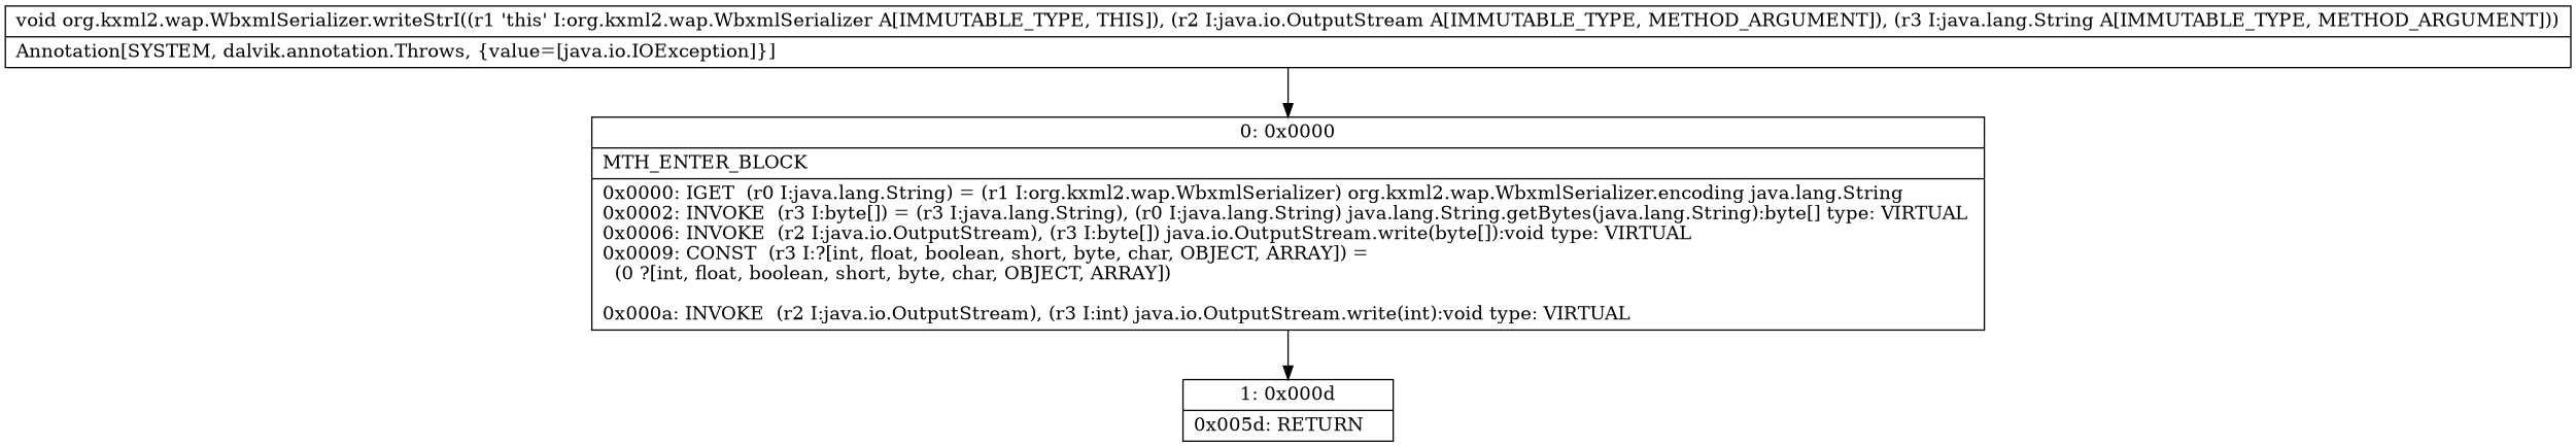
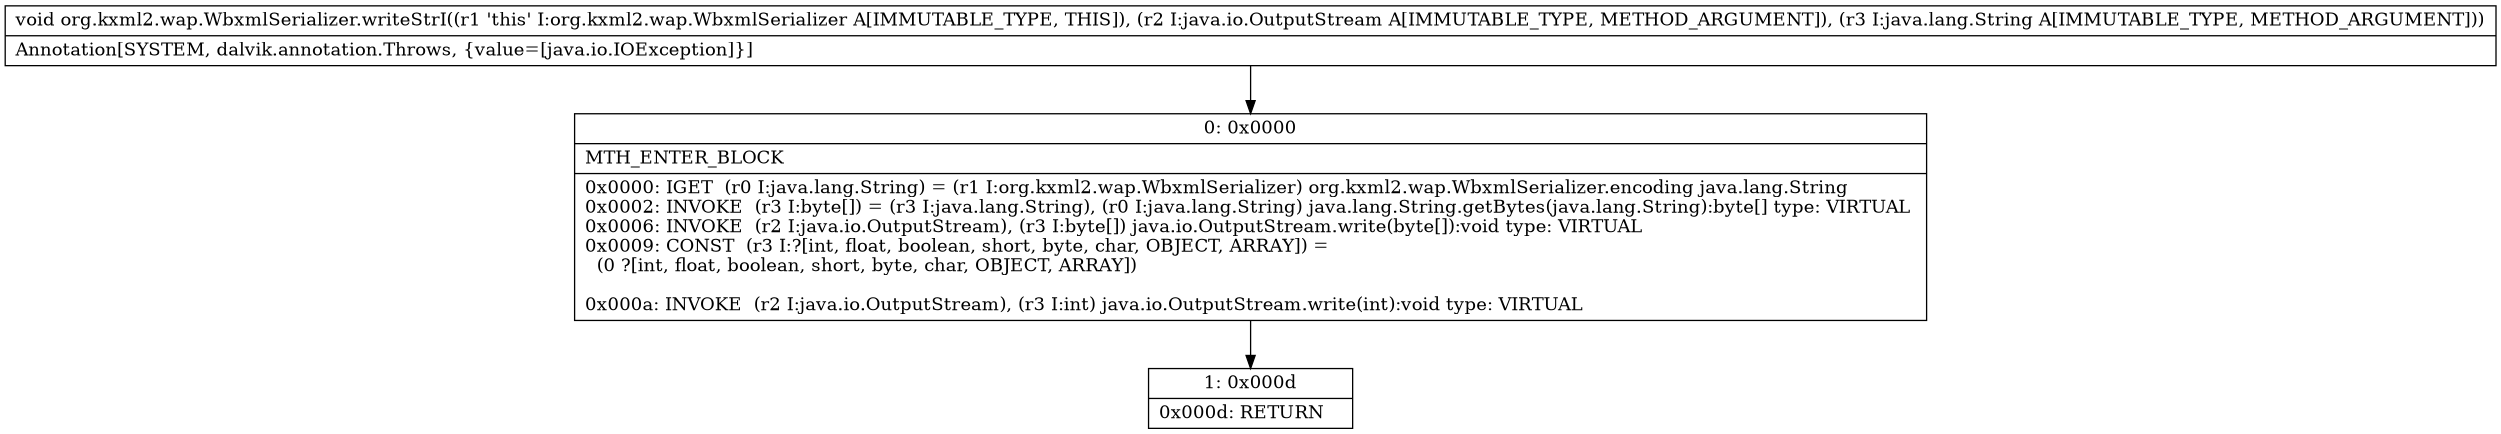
  digraph {
    node [shape=record]
    n1 [label="{0\:\ 0x0000|MTH_ENTER_BLOCK\l|0x0000: IGET  (r0 I:java.lang.String) = (r1 I:org.kxml2.wap.WbxmlSerializer) org.kxml2.wap.WbxmlSerializer.encoding java.lang.String \l0x0002: INVOKE  (r3 I:byte[]) = (r3 I:java.lang.String), (r0 I:java.lang.String) java.lang.String.getBytes(java.lang.String):byte[] type: VIRTUAL \l0x0006: INVOKE  (r2 I:java.io.OutputStream), (r3 I:byte[]) java.io.OutputStream.write(byte[]):void type: VIRTUAL \l0x0009: CONST  (r3 I:?[int, float, boolean, short, byte, char, OBJECT, ARRAY]) = \l  (0 ?[int, float, boolean, short, byte, char, OBJECT, ARRAY])\l \l0x000a: INVOKE  (r2 I:java.io.OutputStream), (r3 I:int) java.io.OutputStream.write(int):void type: VIRTUAL \l}"]
-   n2 [label="{1\:\ 0x000d|0x005d: RETURN   \l}"]
+   n2 [label="{1\:\ 0x000d|0x000d: RETURN   \l}"]
    n3 [label="{void org.kxml2.wap.WbxmlSerializer.writeStrI((r1 'this' I:org.kxml2.wap.WbxmlSerializer A[IMMUTABLE_TYPE, THIS]), (r2 I:java.io.OutputStream A[IMMUTABLE_TYPE, METHOD_ARGUMENT]), (r3 I:java.lang.String A[IMMUTABLE_TYPE, METHOD_ARGUMENT]))  | Annotation[SYSTEM, dalvik.annotation.Throws, \{value=[java.io.IOException]\}]\l}"]
    n1 -> n2
    n3 -> n1
  }
